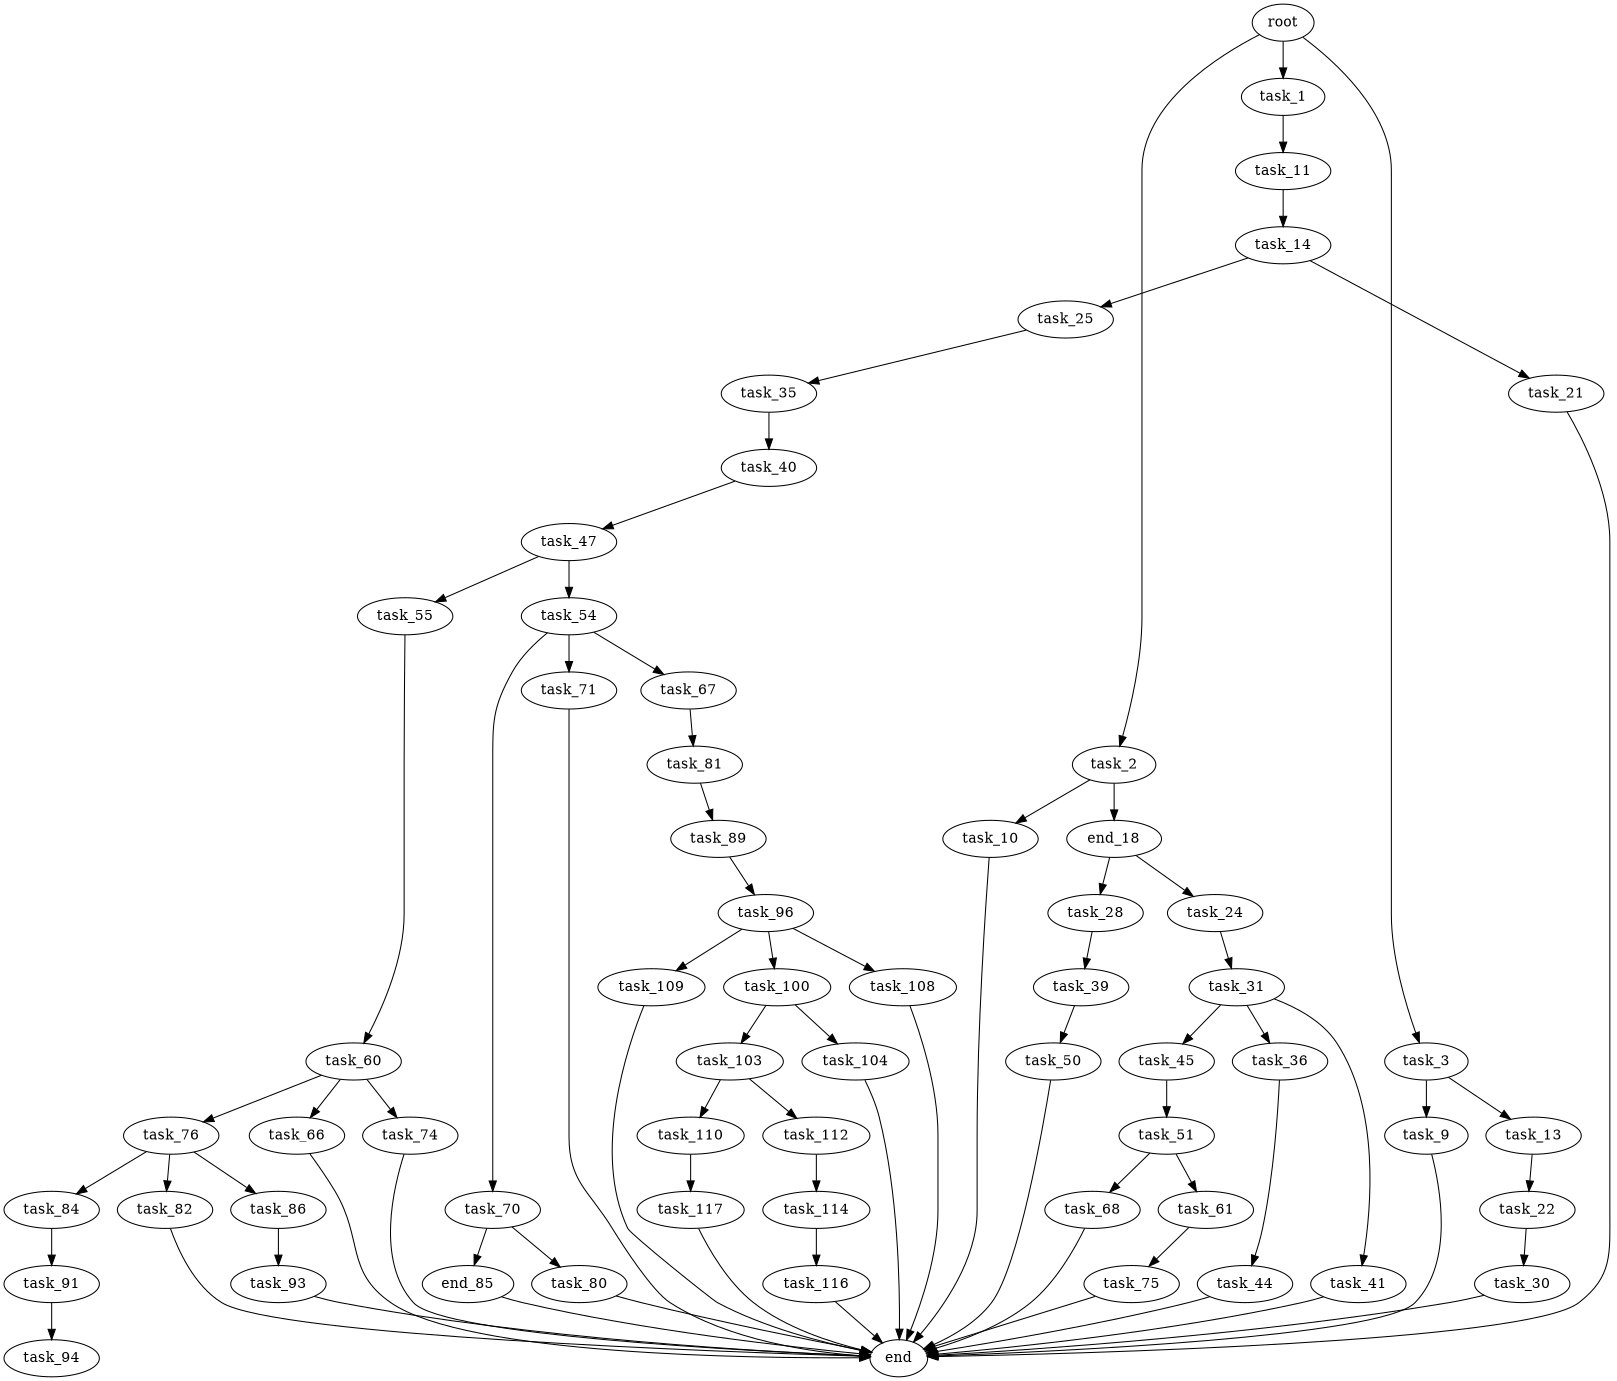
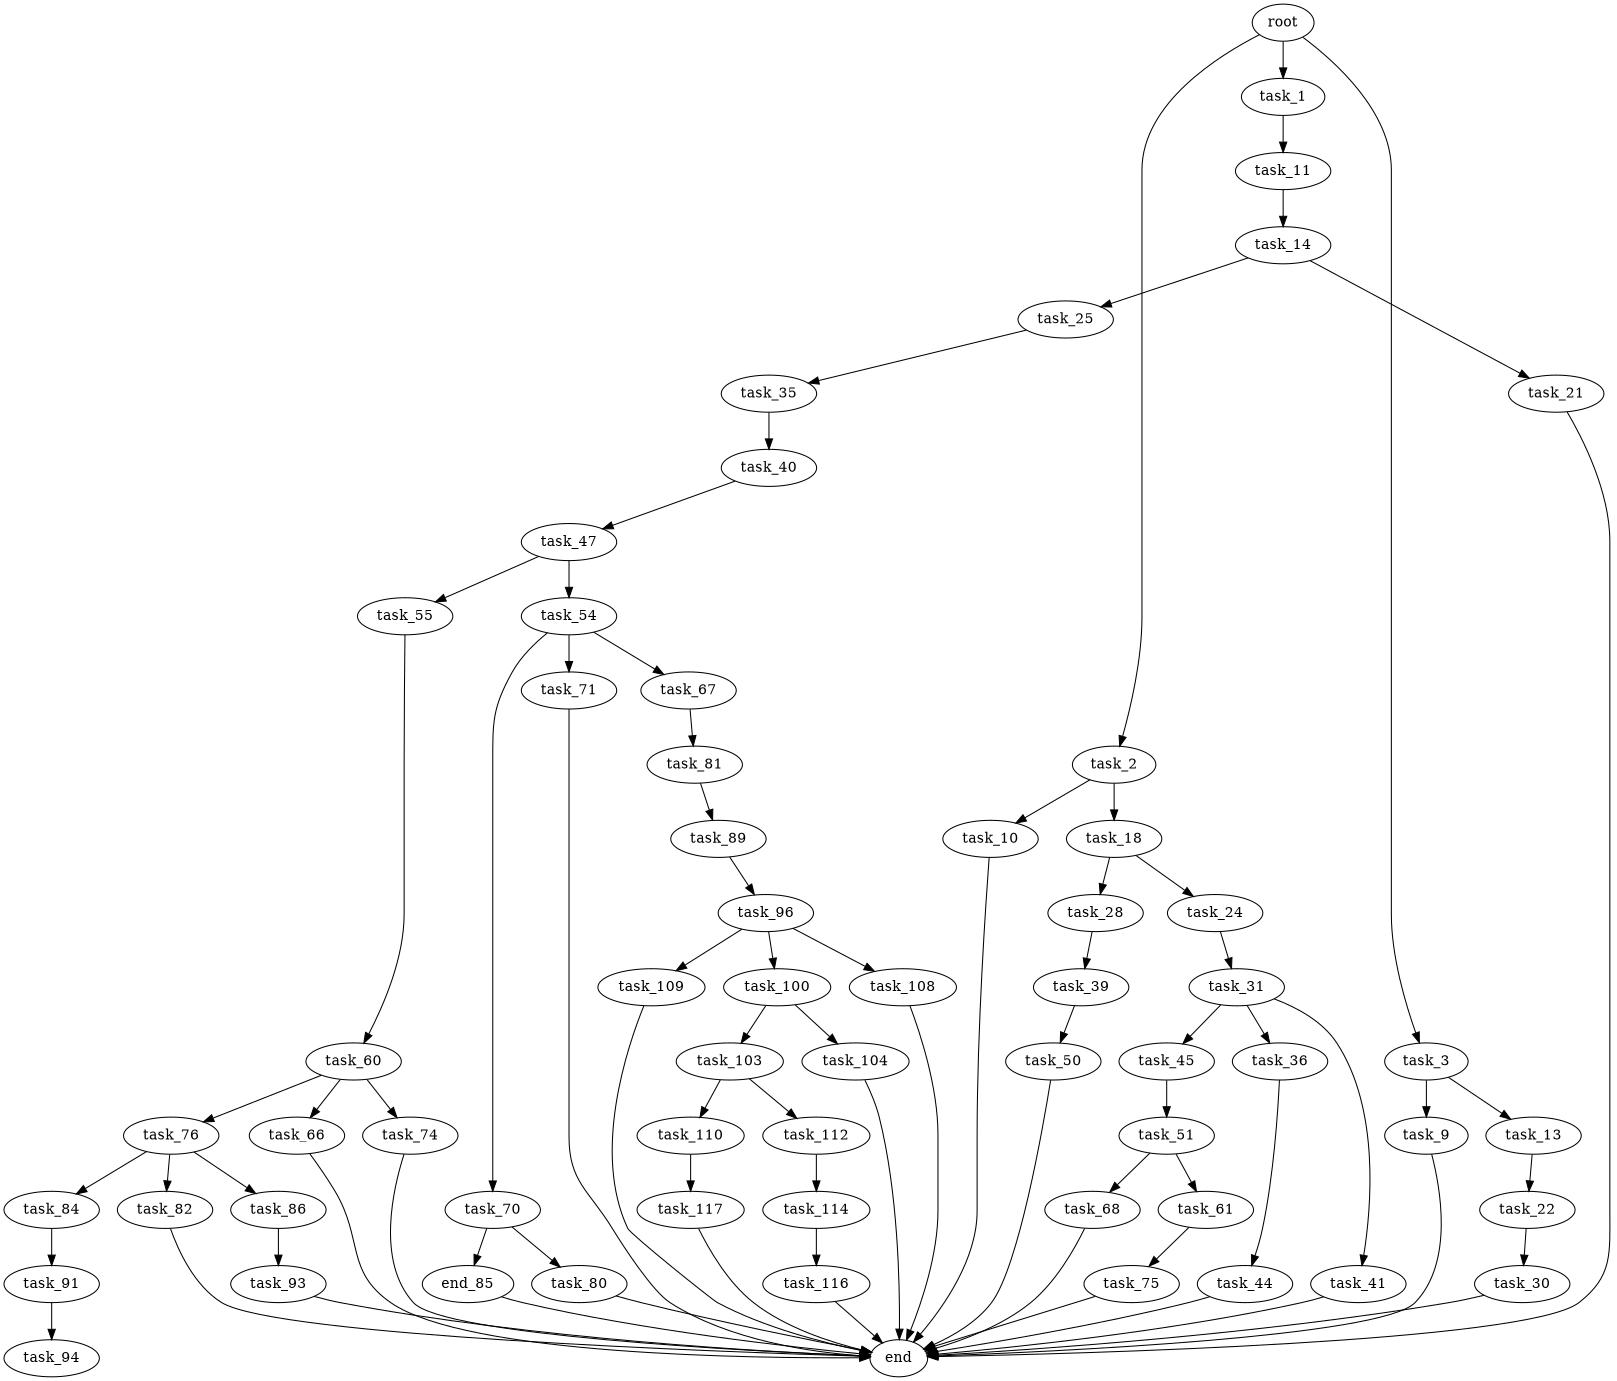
  digraph {
    root
    task_1
    task_2
    task_3
    task_11
    task_10
-   task_18 [label=end_18]
+   task_18
    task_9
    task_13
    task_14
    end
    task_24
    task_28
    task_22
    task_21
    task_25
    task_30
    task_35
    task_31
    task_39
    task_36
    task_41
    task_45
    task_40
    task_50
    task_44
    task_51
    task_47
    task_54
    task_55
    task_61
    task_68
    task_67
    task_70
    task_71
    task_60
    task_75
    task_81
    task_80
    n40 [label=end_85]
    task_66
    task_74
    task_76
    task_82
    task_84
    task_86
    task_89
    task_91
    task_93
    task_96
    task_94
    task_100
    task_108
    task_109
    task_103
    task_104
    task_110
    task_112
    task_117
    task_114
    task_116
    root -> task_1
    root -> task_2
    root -> task_3
    task_1 -> task_11
    task_2 -> task_10
    task_2 -> task_18
    task_3 -> task_9
    task_3 -> task_13
    task_11 -> task_14
    task_10 -> end
    task_18 -> task_24
    task_18 -> task_28
    task_9 -> end
    task_13 -> task_22
    task_14 -> task_21
    task_14 -> task_25
    task_24 -> task_31
    task_28 -> task_39
    task_22 -> task_30
    task_21 -> end
    task_25 -> task_35
    task_30 -> end
    task_35 -> task_40
    task_31 -> task_36
    task_31 -> task_41
    task_31 -> task_45
    task_39 -> task_50
    task_36 -> task_44
    task_41 -> end
    task_45 -> task_51
    task_40 -> task_47
    task_50 -> end
    task_44 -> end
    task_51 -> task_61
    task_51 -> task_68
    task_47 -> task_54
    task_47 -> task_55
    task_54 -> task_67
    task_54 -> task_70
    task_54 -> task_71
    task_55 -> task_60
    task_61 -> task_75
    task_68 -> end
    task_67 -> task_81
    task_70 -> task_80
    task_70 -> n40
    task_71 -> end
    task_60 -> task_66
    task_60 -> task_74
    task_60 -> task_76
    task_75 -> end
    task_81 -> task_89
    task_80 -> end
    n40 -> end
    task_66 -> end
    task_74 -> end
    task_76 -> task_82
    task_76 -> task_84
    task_76 -> task_86
    task_82 -> end
    task_84 -> task_91
    task_86 -> task_93
    task_89 -> task_96
    task_91 -> task_94
    task_93 -> end
    task_96 -> task_100
    task_96 -> task_108
    task_96 -> task_109
    task_100 -> task_103
    task_100 -> task_104
    task_108 -> end
    task_109 -> end
    task_103 -> task_110
    task_103 -> task_112
    task_104 -> end
    task_110 -> task_117
    task_112 -> task_114
    task_117 -> end
    task_114 -> task_116
    task_116 -> end
  }
